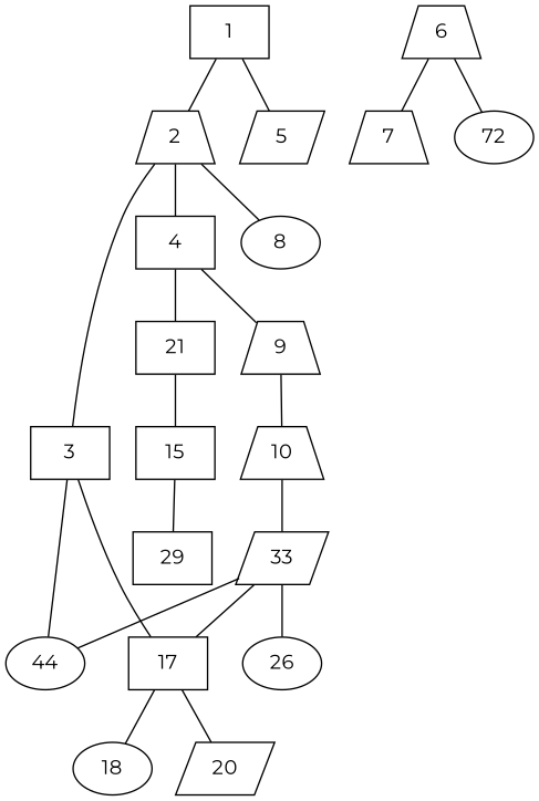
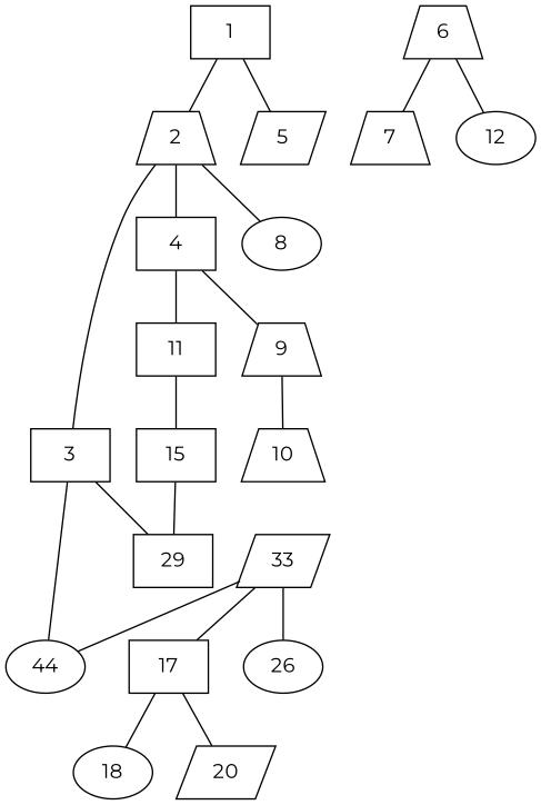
  graph {
    fontname=Montserrat
    node [fontname=Montserrat shape=box]
    edge [fontname=Montserrat]
    2 [shape=trapezium]
    1
    5 [shape=parallelogram]
    3
    8 [shape=ellipse]
    4
    n7 [label=44 shape=ellipse]
    17
    9 [shape=trapezium]
-   11 [label=21]
+   11
    6 [shape=trapezium]
    7 [shape=trapezium]
-   12 [shape=ellipse label=72]
+   12 [shape=ellipse]
    n14 [label=29]
    15
    18 [shape=ellipse]
    20 [shape=parallelogram]
    10 [shape=trapezium]
    n19 [label=33 shape=parallelogram]
    n20 [label=26 shape=ellipse]
    2 -- 3
    2 -- 8
    2 -- 4
    1 -- 2
    1 -- 5
    3 -- n7
-   3 -- 17
+   3 -- n14
    4 -- 9
    4 -- 11
    17 -- 18
    17 -- 20
    9 -- 10
    11 -- 15
    6 -- 7
    6 -- 12
    15 -- n14
-   10 -- n19
    n19 -- n7
    n19 -- 17
    n19 -- n20
  }
